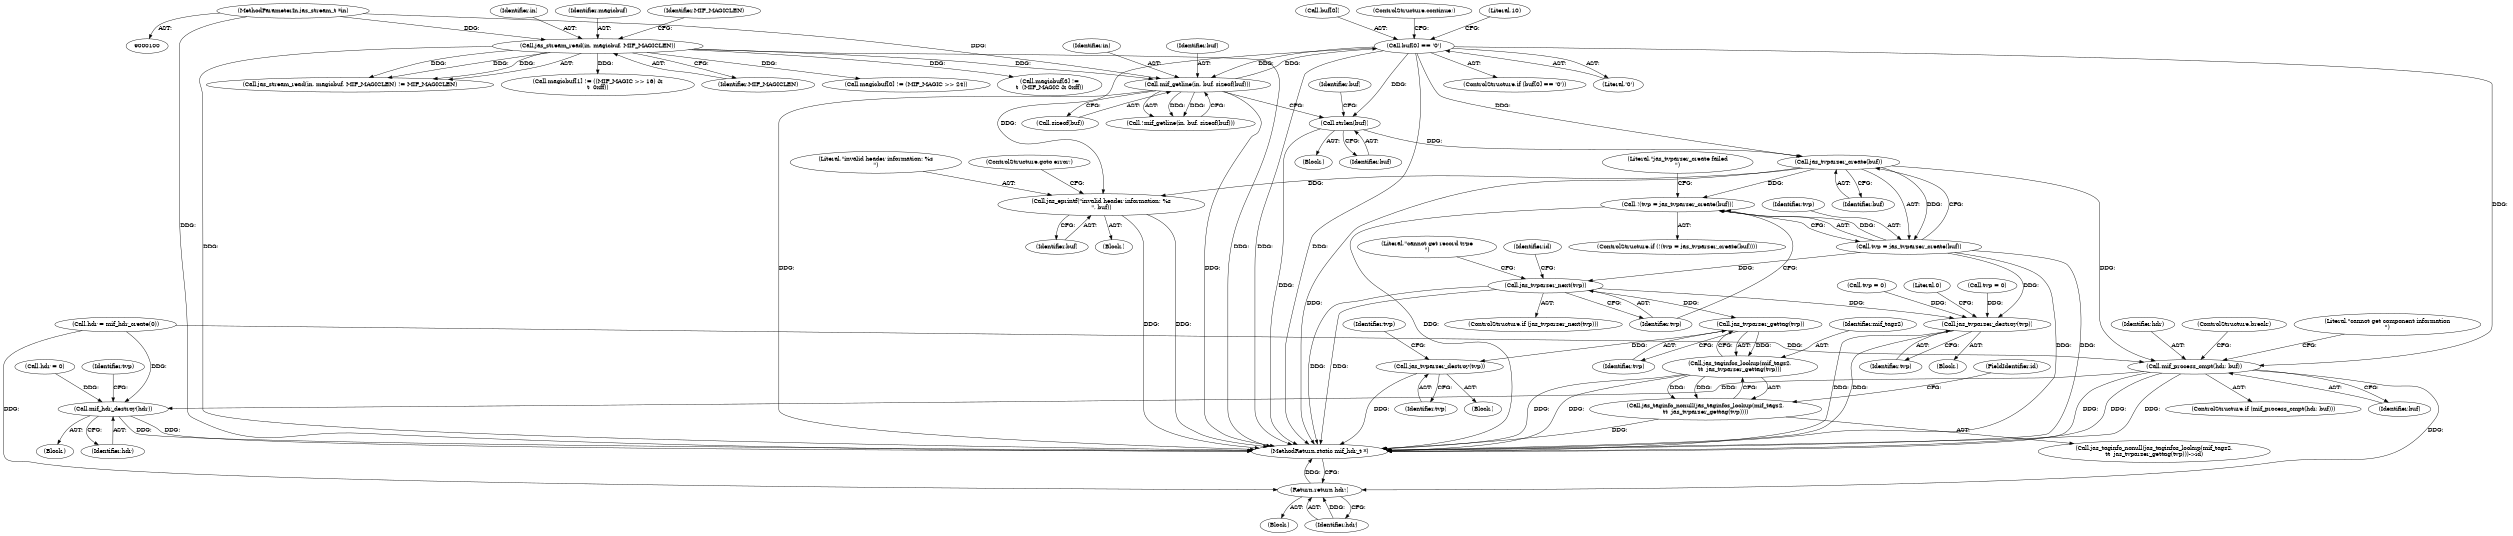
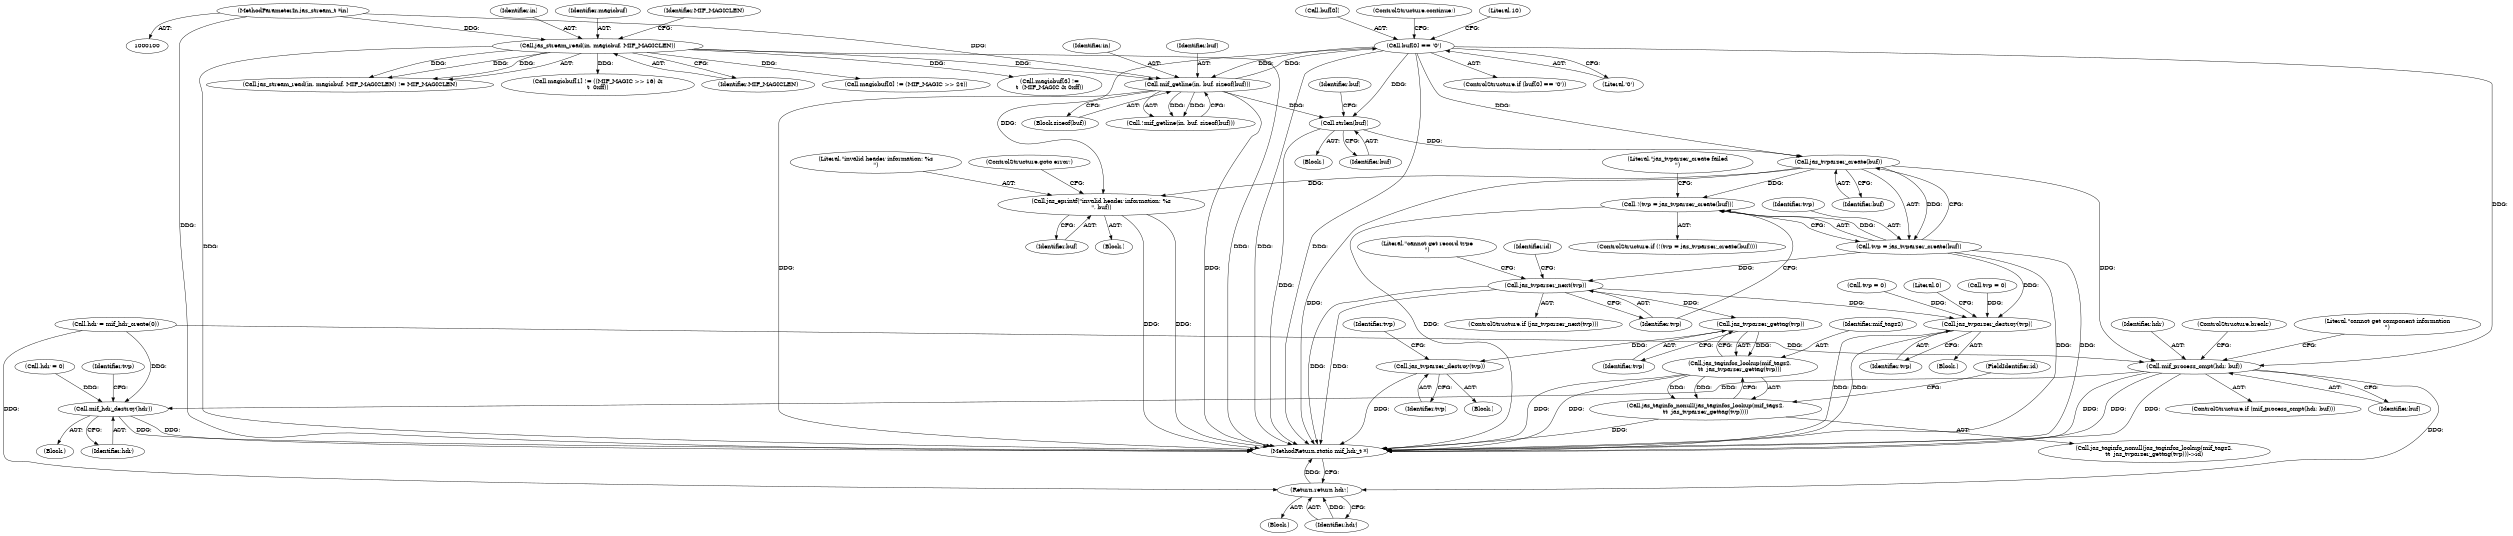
  digraph {
    n1 [label="(Call,jas_tvparser_create(buf))"]
    n2 [label="(Call,!(tvp = jas_tvparser_create(buf)))"]
    n3 [label="(Call,tvp = jas_tvparser_create(buf))"]
    n4 [label="(Call,mif_process_cmpt(hdr, buf))"]
    n5 [label="(Call,jas_eprintf(\"invalid header information: %s\n\", buf))"]
    n6 [label="(Identifier,buf)"]
    n7 [label="(MethodReturn,static mif_hdr_t *)"]
    n8 [label="(ControlStructure,if (!(tvp = jas_tvparser_create(buf))))"]
    n9 [label="(Call,jas_tvparser_next(tvp))"]
    n10 [label="(Call,jas_tvparser_destroy(tvp))"]
    n11 [label="(Return,return hdr;)"]
    n12 [label="(Call,mif_hdr_destroy(hdr))"]
    n13 [label="(ControlStructure,if (mif_process_cmpt(hdr, buf)))"]
    n14 [label="(Identifier,buf)"]
    n15 [label="(Identifier,buf)"]
    n16 [label="(Block,)"]
    n17 [label="(Call,buf[0] == '\0')"]
    n18 [label="(Call,mif_getline(in, buf, sizeof(buf)))"]
    n19 [label="(Call,strlen(buf))"]
    n20 [label="(ControlStructure,if (buf[0] == '\0'))"]
    n21 [label="(Literal,'\0')"]
-   n22 [label="(Call,sizeof(buf))"]
+   n22 [label="(Block,sizeof(buf))"]
    n23 [label="(Call,!mif_getline(in, buf, sizeof(buf)))"]
    n24 [label="(Block,)"]
    n25 [label="(Identifier,buf)"]
    n26 [label="(Call,jas_stream_read(in, magicbuf, MIF_MAGICLEN))"]
    n27 [label="(Call,jas_stream_read(in, magicbuf, MIF_MAGICLEN) != MIF_MAGICLEN)"]
    n28 [label="(Call,magicbuf[1] != ((MIF_MAGIC >> 16) &\n\t  0xff))"]
    n29 [label="(Identifier,MIF_MAGICLEN)"]
    n30 [label="(Call,magicbuf[0] != (MIF_MAGIC >> 24))"]
    n31 [label="(Call,magicbuf[3] !=\n\t  (MIF_MAGIC & 0xff))"]
    n32 [label="(MethodParameterIn,jas_stream_t *in)"]
-   1000100 [label=9000100]
+   1000100
    n34 [label="(Call,jas_tvparser_gettag(tvp))"]
    n35 [label="(ControlStructure,if (jas_tvparser_next(tvp)))"]
    n36 [label="(Identifier,tvp)"]
    n37 [label="(Identifier,tvp)"]
    n38 [label="(Block,)"]
    n39 [label="(Call,jas_taginfos_lookup(mif_tags2,\n\t\t  jas_tvparser_gettag(tvp)))"]
    n40 [label="(Call,jas_tvparser_destroy(tvp))"]
    n41 [label="(Identifier,tvp)"]
    n42 [label="(Call,jas_taginfo_nonull(jas_taginfos_lookup(mif_tags2,\n\t\t  jas_tvparser_gettag(tvp))))"]
    n43 [label="(Block,)"]
    n44 [label="(Identifier,tvp)"]
    n45 [label="(Call,jas_taginfo_nonull(jas_taginfos_lookup(mif_tags2,\n\t\t  jas_tvparser_gettag(tvp)))->id)"]
    n46 [label="(Block,)"]
    n47 [label="(Identifier,hdr)"]
    n48 [label="(Block,)"]
    n49 [label="(Identifier,hdr)"]
    n50 [label="(Call,buf[0])"]
    n51 [label="(Literal,\"invalid header information: %s\n\")"]
    n52 [label="(Identifier,hdr)"]
    n53 [label="(Identifier,mif_tags2)"]
    n54 [label="(Literal,0)"]
    n55 [label="(Identifier,in)"]
    n56 [label="(ControlStructure,continue;)"]
    n57 [label="(Identifier,buf)"]
    n58 [label="(Call,hdr = mif_hdr_create(0))"]
    n59 [label="(ControlStructure,break;)"]
    n60 [label="(Literal,\"jas_tvparser_create failed\n\")"]
    n61 [label="(Identifier,magicbuf)"]
    n62 [label="(ControlStructure,goto error;)"]
    n63 [label="(Literal,\"cannot get record type\n\")"]
    n64 [label="(Literal,10)"]
    n65 [label="(Identifier,tvp)"]
    n66 [label="(FieldIdentifier,id)"]
    n67 [label="(Identifier,tvp)"]
    n68 [label="(Identifier,MIF_MAGICLEN)"]
    n69 [label="(Call,tvp = 0)"]
    n70 [label="(Literal,\"cannot get component information\n\")"]
    n71 [label="(Identifier,in)"]
    n72 [label="(Call,hdr = 0)"]
    n73 [label="(Call,tvp = 0)"]
    n74 [label="(Identifier,buf)"]
    n75 [label="(Identifier,id)"]
    n76 [label="(Identifier,tvp)"]
    n1 -> n2 [label="DDG: "]
    n1 -> n3 [label="AST: "]
    n1 -> n3 [label="DDG: "]
    n1 -> n4 [label="DDG: "]
    n1 -> n5 [label="DDG: "]
    n1 -> n6 [label="CFG: "]
    n1 -> n7 [label="DDG: "]
    n2 -> n3 [label="CFG: "]
    n2 -> n7 [label="DDG: "]
    n2 -> n8 [label="AST: "]
    n3 -> n1 [label="CFG: "]
    n3 -> n2 [label="AST: "]
    n3 -> n2 [label="DDG: "]
    n3 -> n7 [label="DDG: "]
    n3 -> n7 [label="DDG: "]
    n3 -> n9 [label="DDG: "]
    n3 -> n10 [label="DDG: "]
    n4 -> n7 [label="DDG: "]
    n4 -> n7 [label="DDG: "]
    n4 -> n7 [label="DDG: "]
    n4 -> n11 [label="DDG: "]
    n4 -> n12 [label="DDG: "]
    n4 -> n13 [label="AST: "]
    n4 -> n14 [label="CFG: "]
    n5 -> n7 [label="DDG: "]
    n5 -> n7 [label="DDG: "]
    n5 -> n15 [label="CFG: "]
    n5 -> n16 [label="AST: "]
    n6 -> n1 [label="AST: "]
    n7 -> n11 [label="CFG: "]
    n9 -> n7 [label="DDG: "]
    n9 -> n7 [label="DDG: "]
    n9 -> n10 [label="DDG: "]
    n9 -> n34 [label="DDG: "]
    n9 -> n35 [label="AST: "]
    n9 -> n36 [label="CFG: "]
    n10 -> n7 [label="DDG: "]
    n10 -> n7 [label="DDG: "]
    n10 -> n37 [label="CFG: "]
    n10 -> n38 [label="AST: "]
    n11 -> n7 [label="DDG: "]
    n11 -> n46 [label="AST: "]
    n11 -> n47 [label="CFG: "]
    n12 -> n7 [label="DDG: "]
    n12 -> n7 [label="DDG: "]
    n12 -> n48 [label="AST: "]
    n12 -> n49 [label="CFG: "]
    n14 -> n4 [label="AST: "]
    n15 -> n5 [label="AST: "]
    n17 -> n1 [label="DDG: "]
    n17 -> n4 [label="DDG: "]
    n17 -> n5 [label="DDG: "]
    n17 -> n7 [label="DDG: "]
    n17 -> n7 [label="DDG: "]
    n17 -> n18 [label="DDG: "]
    n17 -> n19 [label="DDG: "]
    n17 -> n20 [label="AST: "]
-   n17 -> n21 [label="AST: "]
+   n17 -> n21 [label="CFG: "]
    n18 -> n7 [label="DDG: "]
    n18 -> n7 [label="DDG: "]
    n18 -> n17 [label="DDG: "]
-   n18 -> n19 [label="CFG: "]
+   n18 -> n19 [label="DDG: "]
    n18 -> n22 [label="CFG: "]
    n18 -> n23 [label="AST: "]
    n18 -> n23 [label="DDG: "]
    n18 -> n23 [label="DDG: "]
    n19 -> n1 [label="DDG: "]
    n19 -> n7 [label="DDG: "]
    n19 -> n24 [label="AST: "]
    n19 -> n25 [label="CFG: "]
    n21 -> n17 [label="AST: "]
    n22 -> n18 [label="AST: "]
    n23 -> n18 [label="CFG: "]
    n25 -> n19 [label="AST: "]
    n26 -> n7 [label="DDG: "]
    n26 -> n7 [label="DDG: "]
    n26 -> n18 [label="DDG: "]
    n26 -> n27 [label="AST: "]
    n26 -> n27 [label="DDG: "]
    n26 -> n27 [label="DDG: "]
    n26 -> n27 [label="DDG: "]
    n26 -> n28 [label="DDG: "]
    n26 -> n29 [label="CFG: "]
    n26 -> n30 [label="DDG: "]
    n26 -> n31 [label="DDG: "]
    n29 -> n26 [label="AST: "]
    n32 -> n7 [label="DDG: "]
    n32 -> n18 [label="DDG: "]
    n32 -> n26 [label="DDG: "]
    n32 -> 1000100 [label="AST: "]
    n34 -> n39 [label="AST: "]
    n34 -> n39 [label="DDG: "]
    n34 -> n40 [label="DDG: "]
    n34 -> n41 [label="CFG: "]
    n36 -> n2 [label="CFG: "]
    n36 -> n9 [label="AST: "]
    n37 -> n10 [label="AST: "]
    n39 -> n7 [label="DDG: "]
    n39 -> n7 [label="DDG: "]
    n39 -> n34 [label="CFG: "]
    n39 -> n42 [label="AST: "]
    n39 -> n42 [label="DDG: "]
    n39 -> n42 [label="DDG: "]
    n40 -> n7 [label="DDG: "]
    n40 -> n43 [label="AST: "]
    n40 -> n44 [label="CFG: "]
    n41 -> n34 [label="AST: "]
    n42 -> n7 [label="DDG: "]
    n42 -> n39 [label="CFG: "]
    n42 -> n45 [label="AST: "]
    n44 -> n40 [label="AST: "]
    n47 -> n11 [label="AST: "]
    n47 -> n11 [label="DDG: "]
    n49 -> n12 [label="AST: "]
    n50 -> n17 [label="AST: "]
    n51 -> n5 [label="AST: "]
    n52 -> n4 [label="AST: "]
    n53 -> n39 [label="AST: "]
    n54 -> n10 [label="CFG: "]
    n55 -> n26 [label="AST: "]
    n56 -> n17 [label="CFG: "]
    n57 -> n19 [label="CFG: "]
    n58 -> n4 [label="DDG: "]
    n58 -> n11 [label="DDG: "]
    n58 -> n12 [label="DDG: "]
    n59 -> n4 [label="CFG: "]
    n60 -> n2 [label="CFG: "]
    n61 -> n26 [label="AST: "]
    n62 -> n5 [label="CFG: "]
    n63 -> n9 [label="CFG: "]
    n64 -> n17 [label="CFG: "]
    n65 -> n3 [label="AST: "]
    n66 -> n42 [label="CFG: "]
    n67 -> n40 [label="CFG: "]
    n68 -> n26 [label="CFG: "]
    n69 -> n10 [label="DDG: "]
    n70 -> n4 [label="CFG: "]
    n71 -> n18 [label="AST: "]
    n72 -> n12 [label="DDG: "]
    n73 -> n10 [label="DDG: "]
    n74 -> n18 [label="AST: "]
    n75 -> n9 [label="CFG: "]
    n76 -> n12 [label="CFG: "]
  }
